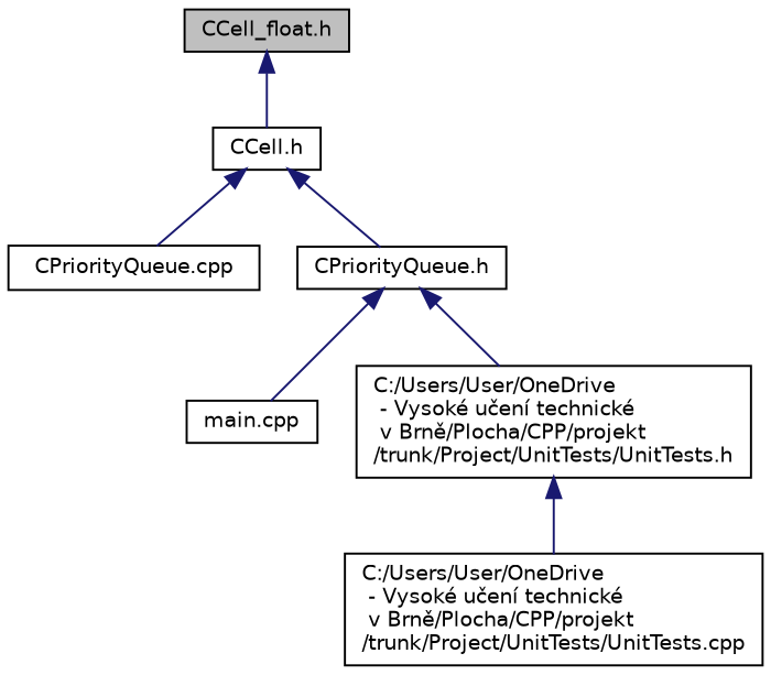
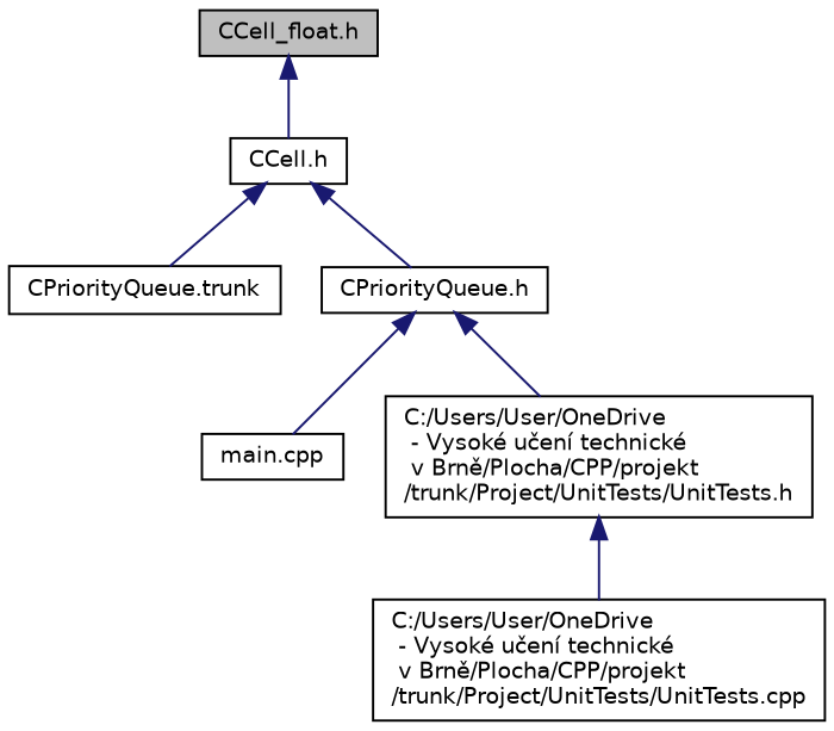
  digraph {
    node [color=black fillcolor=white fontname=Helvetica fontsize=10 shape=record style=filled]
    edge [color=midnightblue dir=back fontname=Helvetica fontsize=10 labelfontname=Helvetica labelfontsize=10 style=solid]
    n1 [fillcolor=grey75 fontcolor=black height=0.2 label="CCell_float.h" width=0.4]
    n2 [height=0.2 label="CCell.h" width=0.4]
-   n3 [height=0.2 label="CPriorityQueue.cpp" width=0.4]
+   n3 [height=0.2 label="CPriorityQueue.trunk" width=0.4]
    n4 [height=0.2 label="CPriorityQueue.h" width=0.4]
    n5 [height=0.2 label="main.cpp" width=0.4]
    n6 [height=0.2 label="C:/Users/User/OneDrive\l - Vysoké učení technické\l v Brně/Plocha/CPP/projekt\l/trunk/Project/UnitTests/UnitTests.h" width=0.4]
    n7 [height=0.2 label="C:/Users/User/OneDrive\l - Vysoké učení technické\l v Brně/Plocha/CPP/projekt\l/trunk/Project/UnitTests/UnitTests.cpp" width=0.4]
    n1 -> n2
    n2 -> n3
    n2 -> n4
    n4 -> n5
    n4 -> n6
    n6 -> n7
  }
